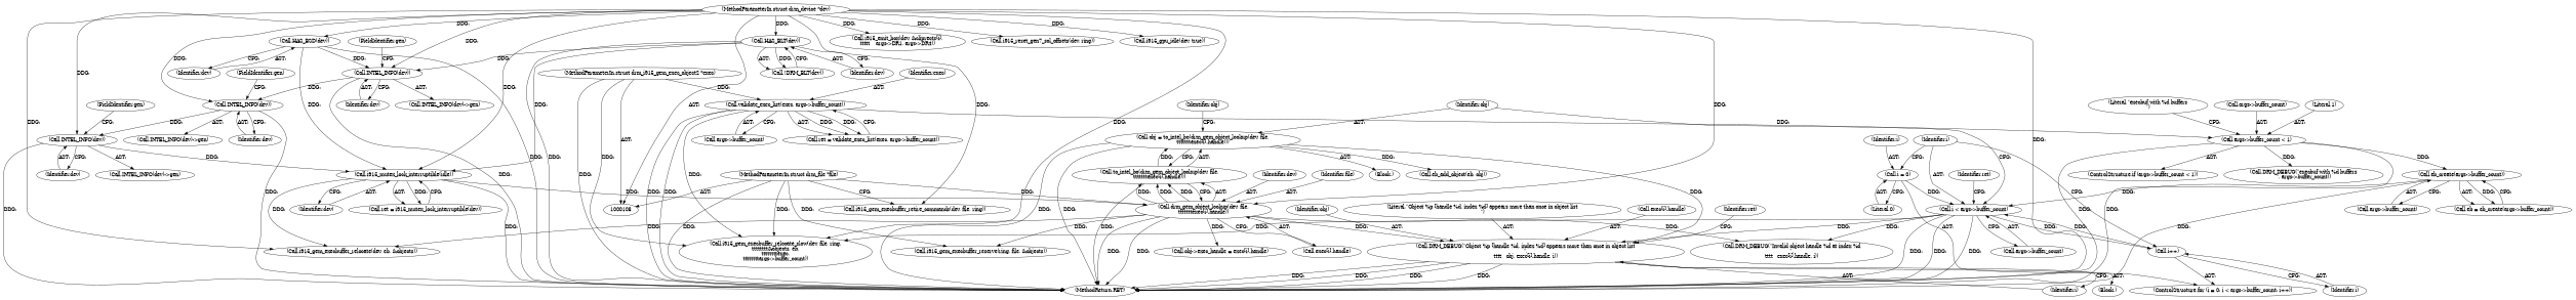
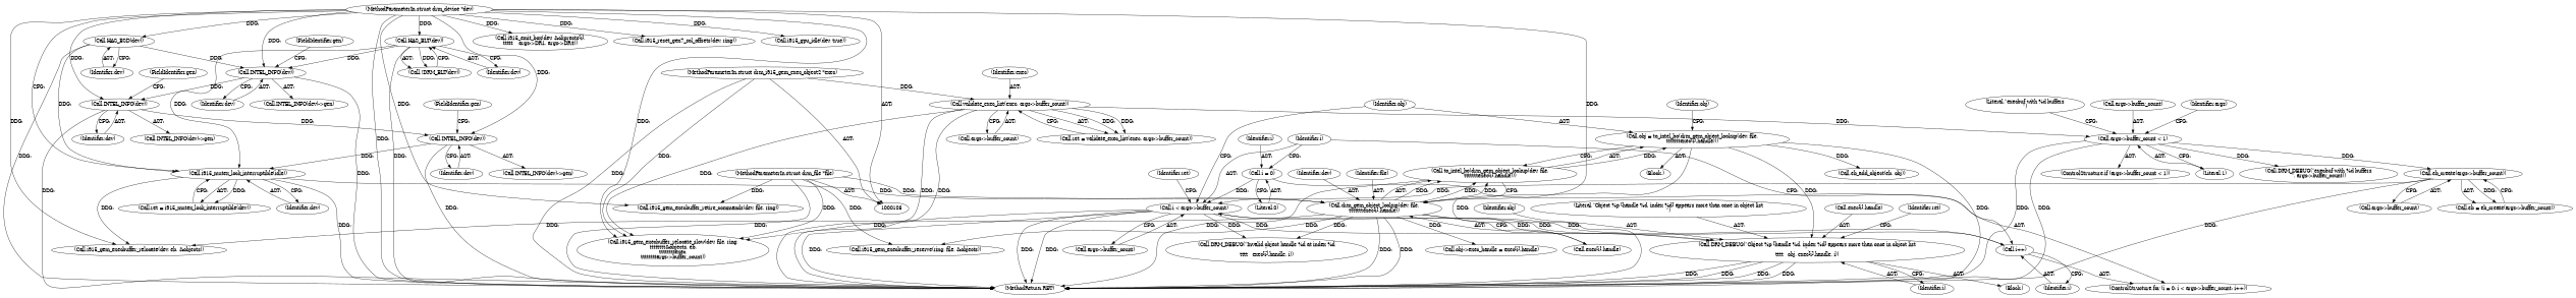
  digraph {
    n1 [label="(Call,DRM_DEBUG(\"Object %p [handle %d, index %d] appears more than once in object list\n\",\n\t\t\t\t   obj, exec[i].handle, i))"]
    n2 [label="(MethodReturn,RET)"]
    n3 [label="(Identifier,i)"]
    n4 [label="(Block,)"]
    n5 [label="(Call,obj = to_intel_bo(drm_gem_object_lookup(dev, file,\n\t\t\t\t\t\t\texec[i].handle)))"]
    n6 [label="(Call,to_intel_bo(drm_gem_object_lookup(dev, file,\n\t\t\t\t\t\t\texec[i].handle)))"]
    n7 [label="(Call,eb_add_object(eb, obj))"]
    n8 [label="(Block,)"]
    n9 [label="(Call,drm_gem_object_lookup(dev, file,\n\t\t\t\t\t\t\texec[i].handle))"]
    n10 [label="(Call,i915_gem_execbuffer_reserve(ring, file, &objects))"]
    n11 [label="(Call,i915_gem_execbuffer_relocate(dev, eb, &objects))"]
    n12 [label="(Call,exec[i].handle)"]
    n13 [label="(Call,DRM_DEBUG(\"Invalid object handle %d at index %d\n\",\n\t\t\t\t   exec[i].handle, i))"]
    n14 [label="(Call,obj->exec_handle = exec[i].handle)"]
    n15 [label="(Call,i915_mutex_lock_interruptible(idle))"]
    n16 [label="(Call,ret = i915_mutex_lock_interruptible(dev))"]
    n17 [label="(Identifier,dev)"]
    n18 [label="(Call,HAS_BSD(dev))"]
    n19 [label="(Call,INTEL_INFO(dev))"]
    n20 [label="(Identifier,dev)"]
    n21 [label="(Call,INTEL_INFO(dev))"]
    n22 [label="(Identifier,dev)"]
    n23 [label="(Call,INTEL_INFO(dev)->gen)"]
    n24 [label="(MethodParameterIn,struct drm_device *dev)"]
    n25 [label="(Call,HAS_BLT(dev))"]
    n26 [label="(Call,INTEL_INFO(dev))"]
    n27 [label="(Call,i915_gem_execbuffer_relocate_slow(dev, file, ring,\n\t\t\t\t\t\t\t\t&objects, eb,\n\t\t\t\t\t\t\t\texec,\n\t\t\t\t\t\t\t\targs->buffer_count))"]
    n28 [label="(Call,i915_emit_box(dev, &cliprects[i],\n\t\t\t\t\t    args->DR1, args->DR4))"]
    n29 [label="(Call,i915_reset_gen7_sol_offsets(dev, ring))"]
    n30 [label="(Call,i915_gpu_idle(dev, true))"]
    n31 [label="(Call,i915_gem_execbuffer_retire_commands(dev, file, ring))"]
    1000108
    n33 [label="(Call,!DRM_BLT(dev))"]
    n34 [label="(Identifier,dev)"]
    n35 [label="(Call,INTEL_INFO(dev)->gen)"]
    n36 [label="(Identifier,dev)"]
    n37 [label="(Call,INTEL_INFO(dev)->gen)"]
    n38 [label="(Identifier,dev)"]
    n39 [label="(MethodParameterIn,struct drm_file *file)"]
    n40 [label="(Call,i < args->buffer_count)"]
    n41 [label="(Call,i++)"]
    n42 [label="(Call,args->buffer_count)"]
    n43 [label="(ControlStructure,for (i = 0; i < args->buffer_count; i++))"]
    n44 [label="(Identifier,i)"]
    n45 [label="(Call,i = 0)"]
    n46 [label="(Literal,0)"]
    n47 [label="(Call,eb_create(args->buffer_count))"]
    n48 [label="(Call,args->buffer_count)"]
    n49 [label="(Call,eb = eb_create(args->buffer_count))"]
    n50 [label="(Call,args->buffer_count < 1)"]
    n51 [label="(ControlStructure,if (args->buffer_count < 1))"]
    n52 [label="(Literal,1)"]
    n53 [label="(Call,DRM_DEBUG(\"execbuf with %d buffers\n\", args->buffer_count))"]
    n54 [label="(Call,validate_exec_list(exec, args->buffer_count))"]
    n55 [label="(Call,args->buffer_count)"]
    n56 [label="(Call,ret = validate_exec_list(exec, args->buffer_count))"]
    n57 [label="(MethodParameterIn,struct drm_i915_gem_exec_object2 *exec)"]
    n58 [label="(FieldIdentifier,gen)"]
    n59 [label="(Identifier,dev)"]
    n60 [label="(Identifier,obj)"]
    n61 [label="(Identifier,i)"]
    n62 [label="(Identifier,obj)"]
    n63 [label="(Identifier,i)"]
    n64 [label="(Literal,\"Object %p [handle %d, index %d] appears more than once in object list\n\")"]
    n65 [label="(Call,exec[i].handle)"]
    n66 [label="(Identifier,file)"]
    n67 [label="(Identifier,obj)"]
    n68 [label="(Identifier,ret)"]
    n69 [label="(Literal,\"execbuf with %d buffers\n\")"]
    n70 [label="(Identifier,ret)"]
    n71 [label="(Call,args->buffer_count)"]
    n72 [label="(FieldIdentifier,gen)"]
    n73 [label="(Identifier,exec)"]
    n74 [label="(FieldIdentifier,gen)"]
+   n75 [label="(Identifier,args)"]
    n1 -> n2 [label="DDG: "]
    n1 -> n2 [label="DDG: "]
    n1 -> n2 [label="DDG: "]
    n1 -> n2 [label="DDG: "]
    n1 -> n3 [label="CFG: "]
    n1 -> n4 [label="AST: "]
    n3 -> n1 [label="AST: "]
    n5 -> n1 [label="DDG: "]
    n5 -> n2 [label="DDG: "]
    n5 -> n2 [label="DDG: "]
    n5 -> n6 [label="CFG: "]
    n5 -> n7 [label="DDG: "]
    n5 -> n8 [label="AST: "]
    n6 -> n2 [label="DDG: "]
    n6 -> n5 [label="AST: "]
    n6 -> n5 [label="DDG: "]
    n6 -> n9 [label="CFG: "]
    n9 -> n1 [label="DDG: "]
    n9 -> n2 [label="DDG: "]
    n9 -> n2 [label="DDG: "]
    n9 -> n6 [label="AST: "]
    n9 -> n6 [label="DDG: "]
    n9 -> n6 [label="DDG: "]
    n9 -> n6 [label="DDG: "]
    n9 -> n10 [label="DDG: "]
    n9 -> n11 [label="DDG: "]
    n9 -> n12 [label="CFG: "]
    n9 -> n13 [label="DDG: "]
    n9 -> n14 [label="DDG: "]
    n12 -> n9 [label="AST: "]
    n15 -> n2 [label="DDG: "]
    n15 -> n9 [label="DDG: "]
    n15 -> n11 [label="DDG: "]
    n15 -> n16 [label="AST: "]
    n15 -> n16 [label="DDG: "]
    n15 -> n17 [label="CFG: "]
    n16 -> n15 [label="CFG: "]
    n17 -> n15 [label="AST: "]
    n18 -> n2 [label="DDG: "]
    n18 -> n15 [label="DDG: "]
    n18 -> n19 [label="DDG: "]
    n18 -> n20 [label="CFG: "]
    n19 -> n2 [label="DDG: "]
    n19 -> n21 [label="DDG: "]
    n19 -> n22 [label="CFG: "]
    n19 -> n23 [label="AST: "]
    n20 -> n18 [label="AST: "]
    n21 -> n2 [label="DDG: "]
    n21 -> n26 [label="DDG: "]
    n21 -> n37 [label="AST: "]
    n21 -> n38 [label="CFG: "]
    n22 -> n19 [label="AST: "]
    n24 -> n2 [label="DDG: "]
    n24 -> n9 [label="DDG: "]
    n24 -> n11 [label="DDG: "]
-   n24 -> n15 [label="DDG: "]
+   n24 -> n15 [label="CFG: "]
    n24 -> n18 [label="DDG: "]
    n24 -> n19 [label="DDG: "]
    n24 -> n21 [label="DDG: "]
    n24 -> n25 [label="DDG: "]
    n24 -> n26 [label="DDG: "]
    n24 -> n27 [label="DDG: "]
    n24 -> n28 [label="DDG: "]
    n24 -> n29 [label="DDG: "]
    n24 -> n30 [label="DDG: "]
    n24 -> n31 [label="DDG: "]
    n24 -> 1000108 [label="AST: "]
    n25 -> n2 [label="DDG: "]
    n25 -> n15 [label="DDG: "]
    n25 -> n19 [label="DDG: "]
    n25 -> n33 [label="AST: "]
    n25 -> n33 [label="DDG: "]
    n25 -> n34 [label="CFG: "]
    n26 -> n2 [label="DDG: "]
    n26 -> n15 [label="DDG: "]
    n26 -> n35 [label="AST: "]
    n26 -> n36 [label="CFG: "]
    n33 -> n25 [label="CFG: "]
    n34 -> n25 [label="AST: "]
    n36 -> n26 [label="AST: "]
    n38 -> n21 [label="AST: "]
    n39 -> n2 [label="DDG: "]
    n39 -> n9 [label="DDG: "]
    n39 -> n10 [label="DDG: "]
    n39 -> n27 [label="DDG: "]
-   n39 -> n31 [label="CFG: "]
+   n39 -> n31 [label="DDG: "]
    n39 -> 1000108 [label="AST: "]
    n40 -> n1 [label="DDG: "]
    n40 -> n2 [label="DDG: "]
    n40 -> n2 [label="DDG: "]
    n40 -> n2 [label="DDG: "]
    n40 -> n13 [label="DDG: "]
    n40 -> n27 [label="DDG: "]
    n40 -> n41 [label="DDG: "]
    n40 -> n42 [label="CFG: "]
    n41 -> n40 [label="DDG: "]
    n41 -> n43 [label="AST: "]
    n41 -> n44 [label="CFG: "]
    n42 -> n40 [label="AST: "]
    n44 -> n41 [label="AST: "]
    n45 -> n40 [label="DDG: "]
    n45 -> n43 [label="AST: "]
    n45 -> n46 [label="CFG: "]
    n46 -> n45 [label="AST: "]
    n47 -> n2 [label="DDG: "]
    n47 -> n40 [label="DDG: "]
    n47 -> n48 [label="CFG: "]
    n47 -> n49 [label="AST: "]
    n47 -> n49 [label="DDG: "]
    n48 -> n47 [label="AST: "]
    n49 -> n47 [label="CFG: "]
    n50 -> n2 [label="DDG: "]
    n50 -> n2 [label="DDG: "]
    n50 -> n47 [label="DDG: "]
    n50 -> n51 [label="AST: "]
+   n50 -> n52 [label="CFG: "]
    n50 -> n53 [label="DDG: "]
    n52 -> n50 [label="AST: "]
    n54 -> n2 [label="DDG: "]
    n54 -> n2 [label="DDG: "]
    n54 -> n27 [label="DDG: "]
    n54 -> n50 [label="DDG: "]
    n54 -> n55 [label="CFG: "]
    n54 -> n56 [label="AST: "]
    n54 -> n56 [label="DDG: "]
    n54 -> n56 [label="DDG: "]
    n55 -> n54 [label="AST: "]
    n56 -> n54 [label="CFG: "]
    n57 -> n2 [label="DDG: "]
    n57 -> n27 [label="DDG: "]
    n57 -> 1000108 [label="AST: "]
    n57 -> n54 [label="DDG: "]
    n58 -> n21 [label="CFG: "]
    n59 -> n9 [label="AST: "]
    n60 -> n1 [label="AST: "]
    n61 -> n45 [label="AST: "]
    n62 -> n5 [label="AST: "]
    n62 -> n40 [label="CFG: "]
    n63 -> n40 [label="AST: "]
    n63 -> n41 [label="CFG: "]
    n63 -> n45 [label="CFG: "]
    n64 -> n1 [label="AST: "]
    n65 -> n1 [label="AST: "]
    n66 -> n9 [label="AST: "]
    n67 -> n5 [label="CFG: "]
    n68 -> n1 [label="CFG: "]
    n69 -> n50 [label="CFG: "]
    n70 -> n40 [label="CFG: "]
    n71 -> n50 [label="AST: "]
    n72 -> n19 [label="CFG: "]
    n73 -> n54 [label="AST: "]
    n74 -> n26 [label="CFG: "]
+   n75 -> n50 [label="CFG: "]
  }
